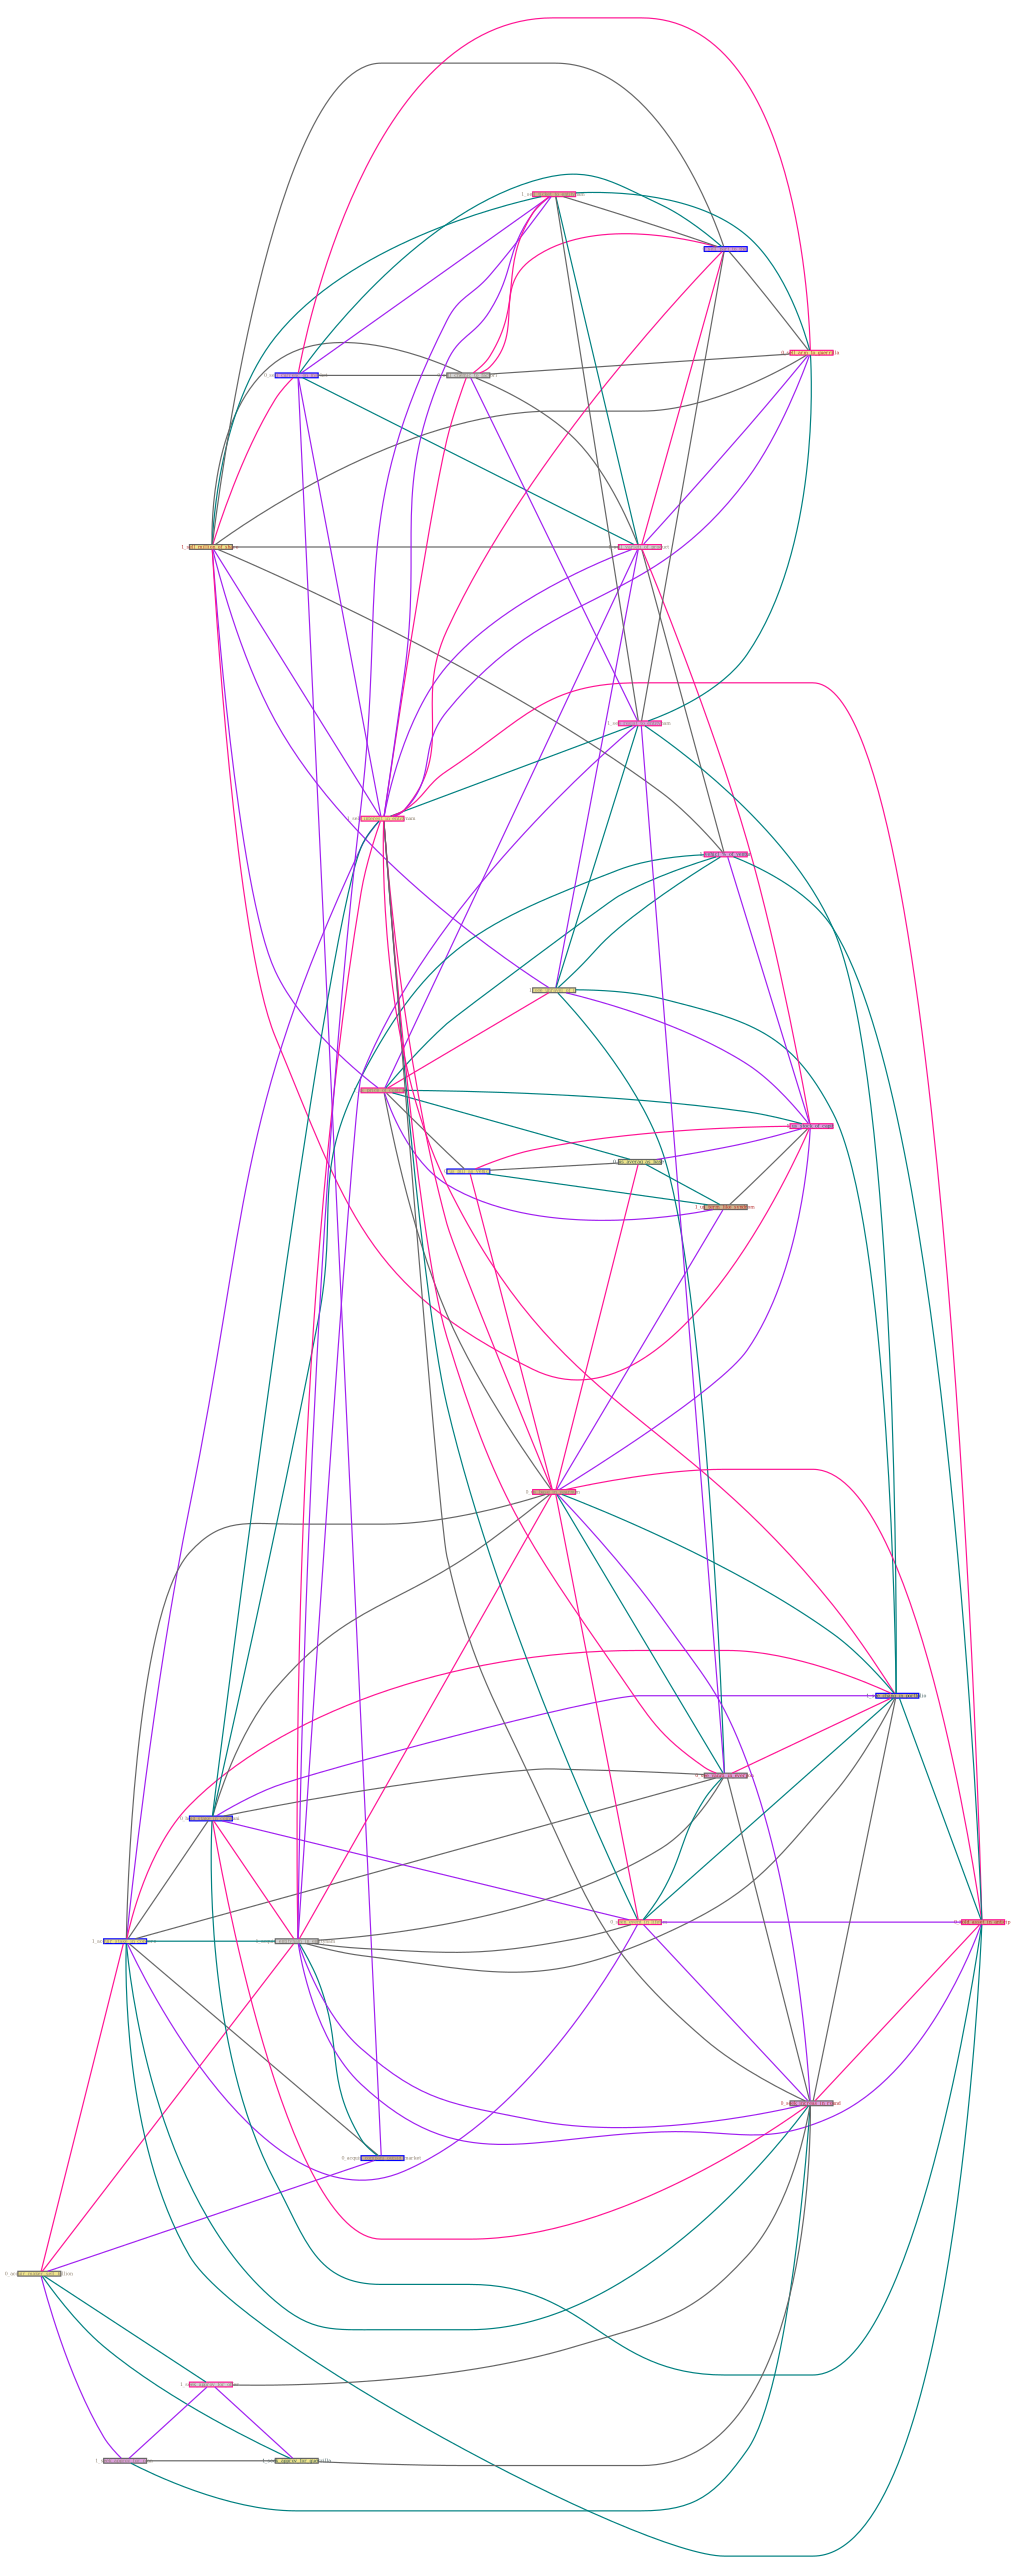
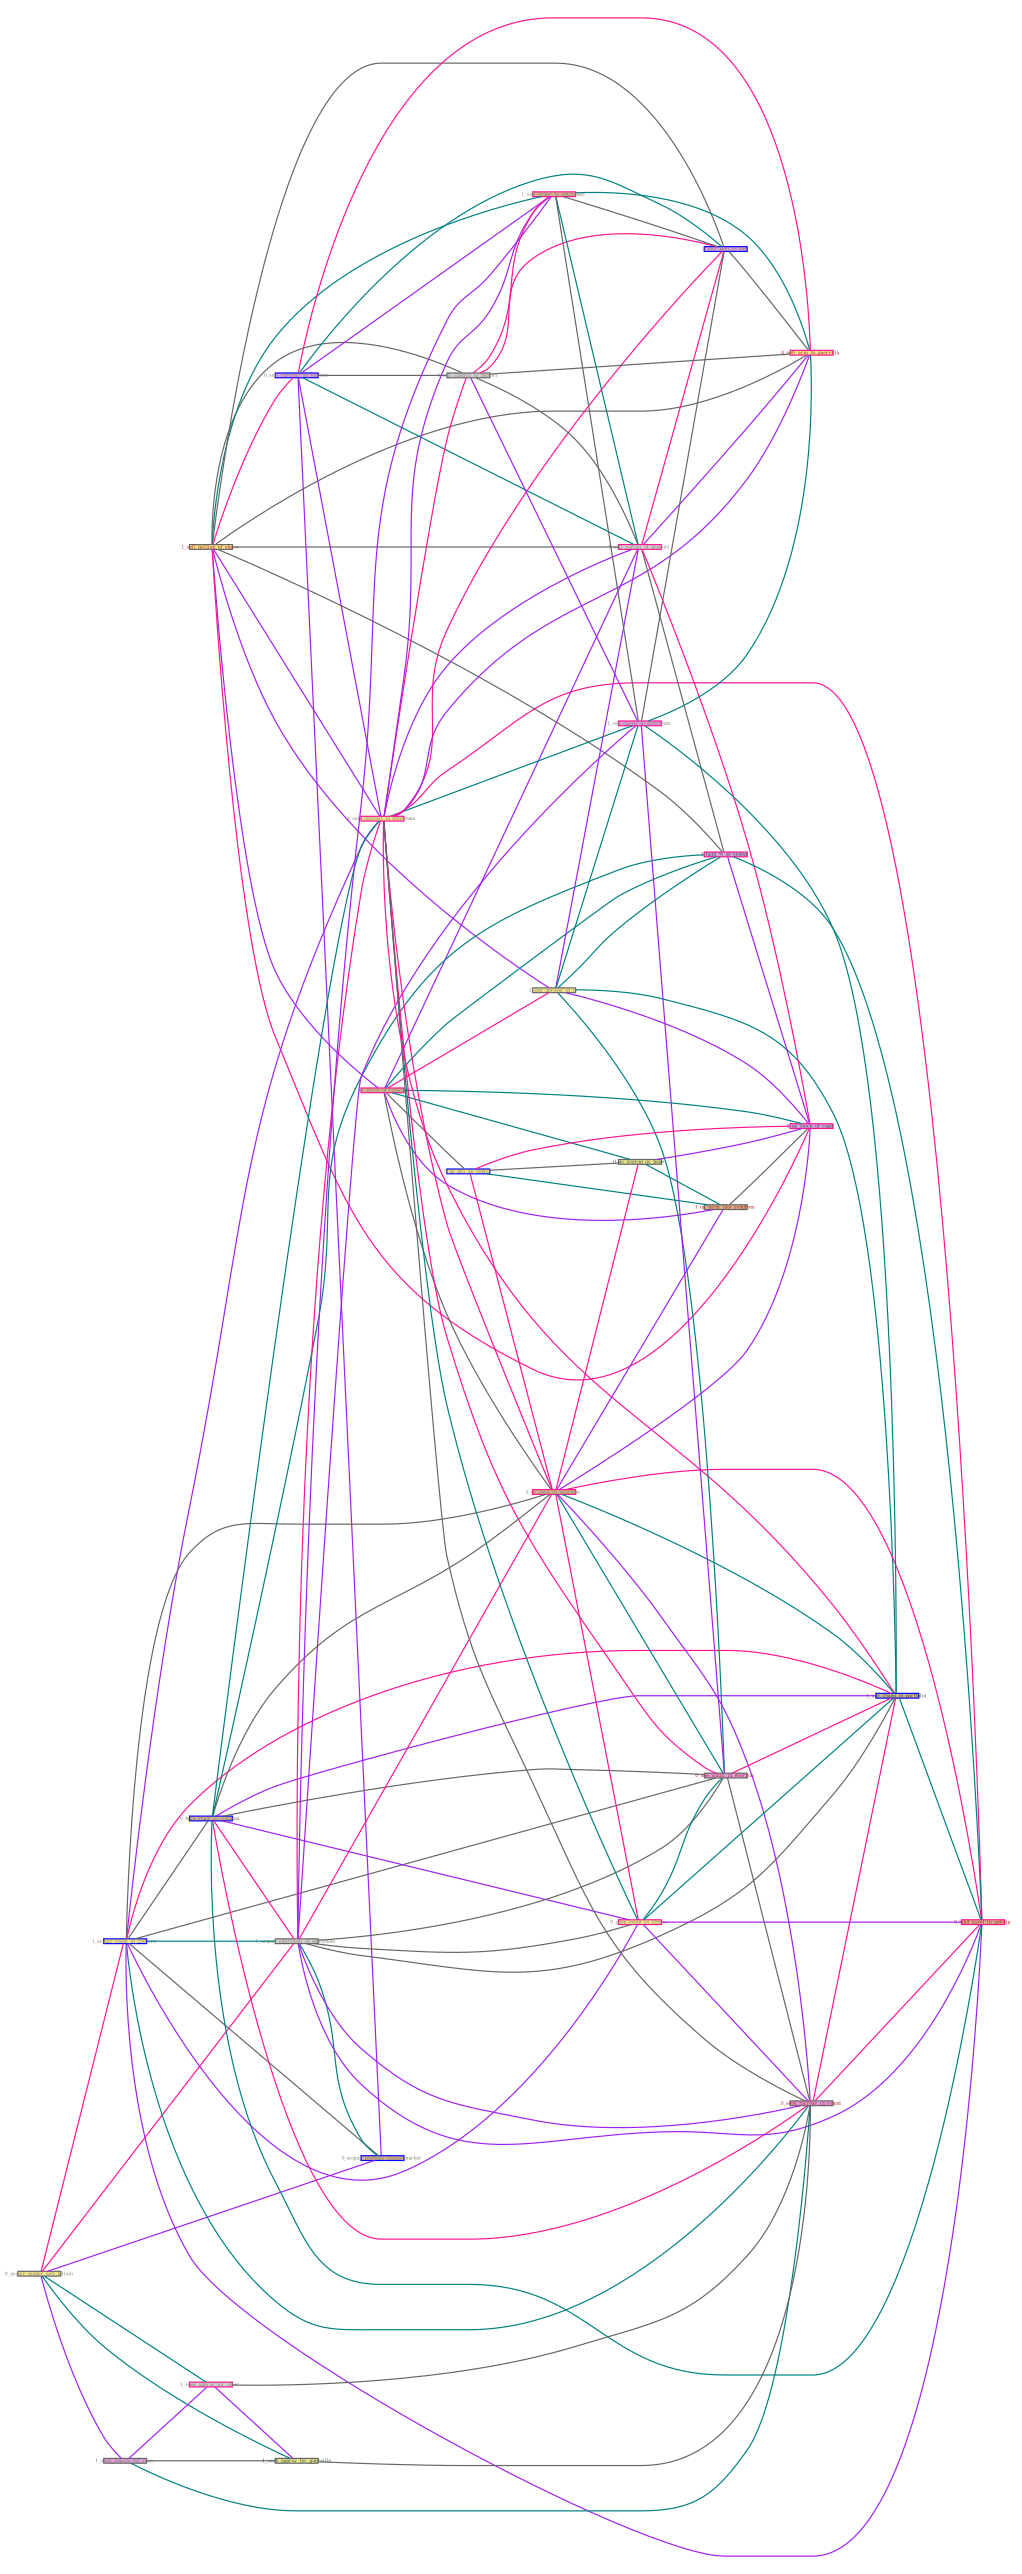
  graph {
    rankdir=LR
    node [color=deeppink fillcolor=khaki fixedsize=true fontcolor="#8b7d6b" fontsize=4 shape=polygon style=filled]
    edge [color=purple w=1]
    "1_sell_million_of_share " [color=gray40 fontcolor="#b22222" height=.06 width=.5]
    n2 [color=gray40 height=.06 label="0_acquir_maker_sell_billion" width=.5]
    "1_acquir_stake_in_concern " [color=blue height=.06 width=.5]
    "1_us_price_of_contract " [fillcolor=tan height=.06 width=.5]
    "0_sell_currenc_on_market " [color=blue fillcolor=plum height=.06 width=.5]
    "0_hold_stake_in_compani " [color=blue fillcolor=tan height=.06 width=.5]
    "1_acquir_entitynam_in_entitynam " [color=gray40 fillcolor=lightgrey height=.06 width=.5]
    "1_seek_approv_for_plan " [color=gray40 fillcolor=plum height=.06 width=.5]
    "1_sell_interest_in_entitynam " [height=.06 width=.5]
    "0_acquir_compani_outsid_market " [color=blue fillcolor=tan height=.06 width=.5]
    "1_see_unravel_of_it " [color=gray40 height=.06 width=.5]
    "0_us_bill_as_vehicl " [color=blue height=.06 width=.5]
    "0_sell_chemic_to_factori " [color=gray40 fillcolor=lightgrey height=.06 width=.5]
    "0_us_base_in_yearnum " [fillcolor=tan height=.06 width=.5]
    "1_seek_approv_for_offer " [fillcolor=lightgrey height=.06 width=.5]
    "1_sell_ticket_to_entitynam " [fillcolor=tan height=.06 width=.5]
    "1_sell_varieti_of_product " [fillcolor=lightgrey height=.06 width=.5]
    "1_see_resist_to_entitynam " [fillcolor=plum height=.06 width=.5]
    "0_sell_part_to_the " [color=blue fillcolor=plum height=.06 width=.5]
    "0_seen_event_in_lifetim " [height=.06 width=.5]
    "1_us_term_like_syndrom " [color=gray40 fillcolor=tan fontcolor="#b22222" height=.06 width=.5]
    "0_see_vaniti_in_everyon " [color=gray40 fillcolor=plum fontcolor="#b22222" height=.06 width=.5]
    "0_sell_arm_to_guerrilla " [fontcolor="#b22222" height=.06 width=.5]
    "0_seek_increas_in_round " [color=gray40 fillcolor=plum fontcolor="#b22222" height=.06 width=.5]
    "0_hold_asset_in_anticip " [fillcolor=tan fontcolor="#b22222" height=.06 width=.5]
-   "1_hold_%_of_ventur " [fillcolor=plum fontcolor="#2f4f4f" height=.06 width=.5 label="1_vehicl_%_of_ventur"]
+   "1_hold_%_of_ventur " [fillcolor=plum fontcolor="#2f4f4f" height=.06 width=.5]
    "1_us_stock_of_capit " [fillcolor=plum fontcolor="#2f4f4f" height=.06 width=.5]
    n28 [color=gray40 fontcolor="#2f4f4f" height=.06 label="1_seek_approv_for_guerrilla" width=.5]
    "1_see_chang_in_portfolio " [color=blue fillcolor=tan fontcolor="#2f4f4f" height=.06 width=.5]
    "0_us_averag_as_base " [color=gray40 fontcolor="#2f4f4f" height=.06 width=.5]
    subgraph sub_1 {
      "1_sell_million_of_share "
      n2
      "1_acquir_stake_in_concern "
      "1_us_price_of_contract "
      "0_sell_currenc_on_market "
      "0_hold_stake_in_compani "
      "1_acquir_entitynam_in_entitynam "
      "1_seek_approv_for_plan "
      "1_sell_interest_in_entitynam "
      "0_acquir_compani_outsid_market "
      "1_see_unravel_of_it "
      "0_us_bill_as_vehicl "
      "0_sell_chemic_to_factori "
      "0_us_base_in_yearnum "
      "1_seek_approv_for_offer "
      "1_sell_ticket_to_entitynam "
      "1_sell_varieti_of_product "
      "1_see_resist_to_entitynam "
      "0_sell_part_to_the "
    }
    subgraph sub_2 {
      "0_seen_event_in_lifetim "
      "1_us_term_like_syndrom "
      "0_see_vaniti_in_everyon "
      "0_sell_arm_to_guerrilla "
      "0_seek_increas_in_round "
      "0_hold_asset_in_anticip "
    }
    "1_sell_million_of_share " -- "1_us_price_of_contract "
    "1_sell_million_of_share " -- "0_sell_currenc_on_market " [color=deeppink]
    "1_sell_million_of_share " -- "1_sell_interest_in_entitynam "
    "1_sell_million_of_share " -- "1_see_unravel_of_it "
    "1_sell_million_of_share " -- "0_sell_chemic_to_factori " [color=gray40]
    "1_sell_million_of_share " -- "1_sell_ticket_to_entitynam " [color=teal]
    "1_sell_million_of_share " -- "1_sell_varieti_of_product " [color=gray40 w=2]
    "1_sell_million_of_share " -- "0_sell_part_to_the " [color=gray40]
    "1_sell_million_of_share " -- "0_sell_arm_to_guerrilla " [color=gray40]
    "1_sell_million_of_share " -- "1_hold_%_of_ventur " [color=gray40]
    "1_sell_million_of_share " -- "1_us_stock_of_capit " [color=deeppink]
    n2 -- "1_acquir_stake_in_concern " [color=deeppink]
    n2 -- "1_acquir_entitynam_in_entitynam " [color=deeppink]
    n2 -- "1_seek_approv_for_plan "
    n2 -- "0_acquir_compani_outsid_market "
    n2 -- "1_seek_approv_for_offer " [color=teal]
    n2 -- n28 [color=teal]
    "1_acquir_stake_in_concern " -- "0_hold_stake_in_compani " [color=gray40 w=2]
    "1_acquir_stake_in_concern " -- "1_acquir_entitynam_in_entitynam " [color=teal w=2]
    "1_acquir_stake_in_concern " -- "1_sell_interest_in_entitynam "
    "1_acquir_stake_in_concern " -- "0_acquir_compani_outsid_market " [color=gray40]
    "1_acquir_stake_in_concern " -- "0_us_base_in_yearnum " [color=gray40]
    "1_acquir_stake_in_concern " -- "0_seen_event_in_lifetim "
    "1_acquir_stake_in_concern " -- "0_see_vaniti_in_everyon " [color=gray40]
    "1_acquir_stake_in_concern " -- "0_seek_increas_in_round " [color=teal]
-   "1_acquir_stake_in_concern " -- "0_hold_asset_in_anticip " [color=teal]
+   "1_acquir_stake_in_concern " -- "0_hold_asset_in_anticip "
    "1_acquir_stake_in_concern " -- "1_see_chang_in_portfolio " [color=deeppink]
    "1_us_price_of_contract " -- "1_see_unravel_of_it " [color=deeppink]
    "1_us_price_of_contract " -- "0_us_bill_as_vehicl " [color=gray40]
    "1_us_price_of_contract " -- "0_us_base_in_yearnum " [color=gray40]
    "1_us_price_of_contract " -- "1_sell_varieti_of_product "
    "1_us_price_of_contract " -- "1_us_term_like_syndrom "
    "1_us_price_of_contract " -- "1_hold_%_of_ventur " [color=teal]
    "1_us_price_of_contract " -- "1_us_stock_of_capit " [color=teal w=2]
    "1_us_price_of_contract " -- "0_us_averag_as_base " [color=teal]
    "0_sell_currenc_on_market " -- "1_sell_interest_in_entitynam "
    "0_sell_currenc_on_market " -- "0_acquir_compani_outsid_market "
    "0_sell_currenc_on_market " -- "0_sell_chemic_to_factori " [color=gray40]
    "0_sell_currenc_on_market " -- "1_sell_ticket_to_entitynam "
    "0_sell_currenc_on_market " -- "1_sell_varieti_of_product " [color=teal]
    "0_sell_currenc_on_market " -- "0_sell_part_to_the " [color=teal]
    "0_sell_currenc_on_market " -- "0_sell_arm_to_guerrilla " [color=deeppink]
    "0_hold_stake_in_compani " -- "1_acquir_entitynam_in_entitynam " [color=deeppink]
    "0_hold_stake_in_compani " -- "1_sell_interest_in_entitynam " [color=teal]
    "0_hold_stake_in_compani " -- "0_us_base_in_yearnum " [color=gray40]
    "0_hold_stake_in_compani " -- "0_seen_event_in_lifetim "
    "0_hold_stake_in_compani " -- "0_see_vaniti_in_everyon " [color=gray40]
    "0_hold_stake_in_compani " -- "0_seek_increas_in_round " [color=deeppink]
    "0_hold_stake_in_compani " -- "0_hold_asset_in_anticip " [color=teal w=2]
    "0_hold_stake_in_compani " -- "1_hold_%_of_ventur " [color=teal]
    "0_hold_stake_in_compani " -- "1_see_chang_in_portfolio "
    "1_acquir_entitynam_in_entitynam " -- "1_sell_interest_in_entitynam " [color=deeppink w=2]
    "1_acquir_entitynam_in_entitynam " -- "0_acquir_compani_outsid_market " [color=teal]
    "1_acquir_entitynam_in_entitynam " -- "0_us_base_in_yearnum " [color=deeppink]
    "1_acquir_entitynam_in_entitynam " -- "1_sell_ticket_to_entitynam "
    "1_acquir_entitynam_in_entitynam " -- "1_see_resist_to_entitynam "
    "1_acquir_entitynam_in_entitynam " -- "0_seen_event_in_lifetim " [color=gray40]
    "1_acquir_entitynam_in_entitynam " -- "0_see_vaniti_in_everyon " [color=gray40]
    "1_acquir_entitynam_in_entitynam " -- "0_seek_increas_in_round "
    "1_acquir_entitynam_in_entitynam " -- "0_hold_asset_in_anticip "
    "1_acquir_entitynam_in_entitynam " -- "1_see_chang_in_portfolio " [color=gray40]
    "1_seek_approv_for_plan " -- "1_seek_approv_for_offer " [w=3]
    "1_seek_approv_for_plan " -- "0_seek_increas_in_round " [color=teal]
    "1_seek_approv_for_plan " -- n28 [color=gray40 w=3]
    "1_sell_interest_in_entitynam " -- "0_sell_chemic_to_factori " [color=deeppink]
    "1_sell_interest_in_entitynam " -- "0_us_base_in_yearnum " [color=deeppink]
    "1_sell_interest_in_entitynam " -- "1_sell_ticket_to_entitynam " [w=2]
    "1_sell_interest_in_entitynam " -- "1_sell_varieti_of_product "
    "1_sell_interest_in_entitynam " -- "1_see_resist_to_entitynam " [color=teal]
    "1_sell_interest_in_entitynam " -- "0_sell_part_to_the " [color=deeppink]
    "1_sell_interest_in_entitynam " -- "0_seen_event_in_lifetim " [color=teal]
    "1_sell_interest_in_entitynam " -- "0_see_vaniti_in_everyon " [color=deeppink]
    "1_sell_interest_in_entitynam " -- "0_sell_arm_to_guerrilla "
    "1_sell_interest_in_entitynam " -- "0_seek_increas_in_round " [color=gray40]
    "1_sell_interest_in_entitynam " -- "0_hold_asset_in_anticip " [color=deeppink]
    "1_sell_interest_in_entitynam " -- "1_see_chang_in_portfolio " [color=deeppink]
    "1_see_unravel_of_it " -- "1_sell_varieti_of_product "
    "1_see_unravel_of_it " -- "1_see_resist_to_entitynam " [color=teal]
    "1_see_unravel_of_it " -- "0_see_vaniti_in_everyon " [color=teal]
    "1_see_unravel_of_it " -- "1_hold_%_of_ventur " [color=teal]
    "1_see_unravel_of_it " -- "1_us_stock_of_capit "
    "1_see_unravel_of_it " -- "1_see_chang_in_portfolio " [color=teal]
    "0_us_bill_as_vehicl " -- "0_us_base_in_yearnum " [color=deeppink]
    "0_us_bill_as_vehicl " -- "1_us_term_like_syndrom " [color=teal]
    "0_us_bill_as_vehicl " -- "1_us_stock_of_capit " [color=deeppink]
    "0_us_bill_as_vehicl " -- "0_us_averag_as_base " [color=gray40 w=2]
    "0_sell_chemic_to_factori " -- "1_sell_ticket_to_entitynam " [color=deeppink w=2]
    "0_sell_chemic_to_factori " -- "1_sell_varieti_of_product " [color=gray40]
    "0_sell_chemic_to_factori " -- "1_see_resist_to_entitynam "
    "0_sell_chemic_to_factori " -- "0_sell_part_to_the " [color=deeppink w=2]
    "0_sell_chemic_to_factori " -- "0_sell_arm_to_guerrilla " [color=gray40 w=2]
    "0_us_base_in_yearnum " -- "0_seen_event_in_lifetim " [color=deeppink]
    "0_us_base_in_yearnum " -- "1_us_term_like_syndrom "
    "0_us_base_in_yearnum " -- "0_see_vaniti_in_everyon " [color=teal]
    "0_us_base_in_yearnum " -- "0_seek_increas_in_round "
    "0_us_base_in_yearnum " -- "0_hold_asset_in_anticip " [color=deeppink]
    "0_us_base_in_yearnum " -- "1_us_stock_of_capit "
    "0_us_base_in_yearnum " -- "1_see_chang_in_portfolio " [color=teal]
    "0_us_base_in_yearnum " -- "0_us_averag_as_base " [color=deeppink]
    "1_seek_approv_for_offer " -- "0_seek_increas_in_round " [color=gray40]
    "1_seek_approv_for_offer " -- n28 [w=3]
    "1_sell_ticket_to_entitynam " -- "1_sell_varieti_of_product " [color=teal]
    "1_sell_ticket_to_entitynam " -- "1_see_resist_to_entitynam " [color=gray40 w=2]
    "1_sell_ticket_to_entitynam " -- "0_sell_part_to_the " [color=gray40 w=2]
    "1_sell_ticket_to_entitynam " -- "0_sell_arm_to_guerrilla " [color=teal w=2]
    "1_sell_varieti_of_product " -- "0_sell_part_to_the " [color=deeppink]
    "1_sell_varieti_of_product " -- "0_sell_arm_to_guerrilla "
    "1_sell_varieti_of_product " -- "1_hold_%_of_ventur " [color=gray40]
    "1_sell_varieti_of_product " -- "1_us_stock_of_capit " [color=deeppink]
    "1_see_resist_to_entitynam " -- "0_sell_part_to_the " [color=gray40]
    "1_see_resist_to_entitynam " -- "0_see_vaniti_in_everyon "
    "1_see_resist_to_entitynam " -- "0_sell_arm_to_guerrilla " [color=teal]
    "1_see_resist_to_entitynam " -- "1_see_chang_in_portfolio " [color=teal]
    "0_sell_part_to_the " -- "0_sell_arm_to_guerrilla " [color=gray40 w=2]
    "0_seen_event_in_lifetim " -- "0_see_vaniti_in_everyon " [color=teal]
    "0_seen_event_in_lifetim " -- "0_seek_increas_in_round "
    "0_seen_event_in_lifetim " -- "0_hold_asset_in_anticip "
    "0_seen_event_in_lifetim " -- "1_see_chang_in_portfolio " [color=teal]
    "1_us_term_like_syndrom " -- "1_us_stock_of_capit " [color=gray40]
    "0_see_vaniti_in_everyon " -- "0_seek_increas_in_round " [color=gray40]
    "0_see_vaniti_in_everyon " -- "1_see_chang_in_portfolio " [color=deeppink w=2]
    "0_seek_increas_in_round " -- "0_hold_asset_in_anticip " [color=deeppink]
-   "0_seek_increas_in_round " -- "1_see_chang_in_portfolio " [color=gray40]
+   "0_seek_increas_in_round " -- "1_see_chang_in_portfolio " [color=deeppink]
    "1_hold_%_of_ventur " -- "0_hold_asset_in_anticip " [color=teal]
    "1_hold_%_of_ventur " -- "1_us_stock_of_capit "
    n28 -- "0_seek_increas_in_round " [color=gray40]
    "1_see_chang_in_portfolio " -- "0_hold_asset_in_anticip " [color=teal]
    "0_us_averag_as_base " -- "1_us_term_like_syndrom " [color=teal]
    "0_us_averag_as_base " -- "1_us_stock_of_capit "
  }
